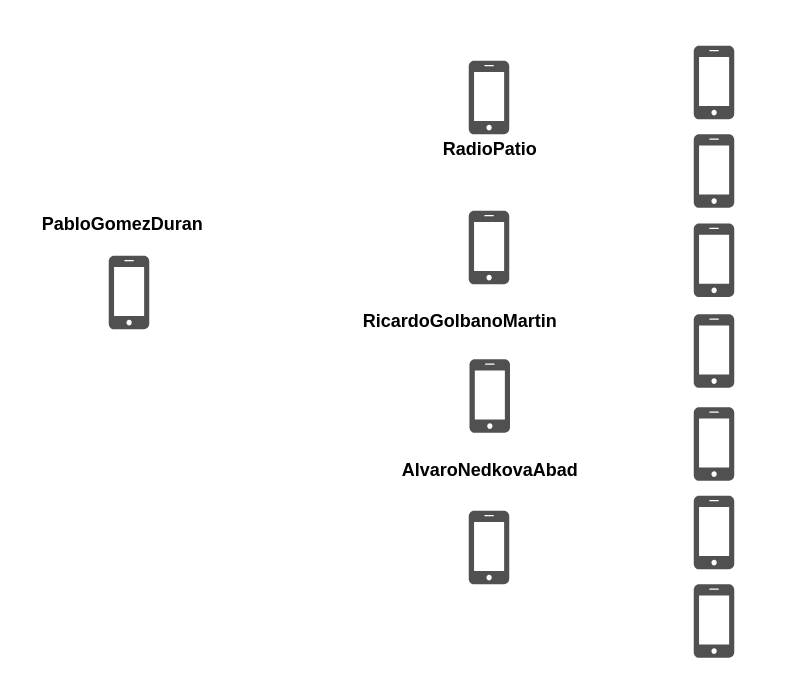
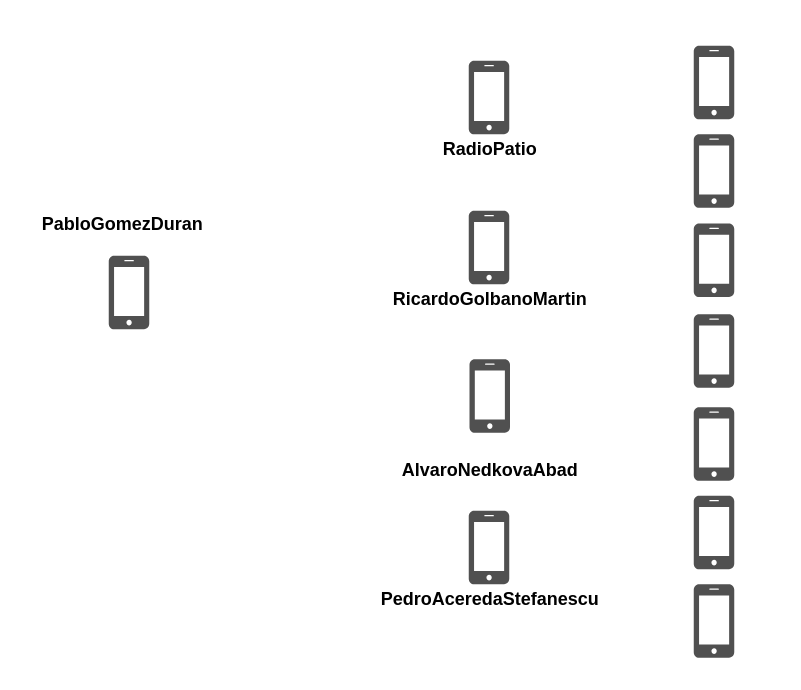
  <mxCell id="0" />
  <mxCell id="1" parent="0" />
  <mxCell id="2" value="" style="pointerEvents=1;shadow=0;dashed=0;html=1;strokeColor=none;fillColor=#505050;labelPosition=center;verticalLabelPosition=bottom;verticalAlign=top;outlineConnect=0;align=center;shape=mxgraph.office.devices.cell_phone_iphone_proportional;" vertex="1" parent="1"><mxGeometry x="72" y="170" width="27" height="49" as="geometry" /></mxCell>
  <mxCell id="3" value="" style="shape=image;html=1;verticalAlign=top;verticalLabelPosition=bottom;labelBackgroundColor=#ffffff;imageAspect=0;aspect=fixed;image=https://cdn4.iconfinder.com/data/icons/free-ui/64/v-26-128.png" vertex="1" parent="1"><mxGeometry x="492" y="400" width="20" height="20" as="geometry" /></mxCell>
  <mxCell id="4" value="" style="shape=image;html=1;verticalAlign=top;verticalLabelPosition=bottom;labelBackgroundColor=#ffffff;imageAspect=0;aspect=fixed;image=https://cdn4.iconfinder.com/data/icons/free-ui/64/v-26-128.png" vertex="1" parent="1"><mxGeometry x="315.5" y="119" width="20" height="20" as="geometry" /></mxCell>
  <mxCell id="5" value="" style="shape=image;html=1;verticalAlign=top;verticalLabelPosition=bottom;labelBackgroundColor=#ffffff;imageAspect=0;aspect=fixed;image=https://cdn4.iconfinder.com/data/icons/free-ui/64/v-26-128.png" vertex="1" parent="1"><mxGeometry x="316" y="20" width="20" height="20" as="geometry" /></mxCell>
  <mxCell id="6" value="" style="shape=image;html=1;verticalAlign=top;verticalLabelPosition=bottom;labelBackgroundColor=#ffffff;imageAspect=0;aspect=fixed;image=https://cdn4.iconfinder.com/data/icons/free-ui/64/v-26-128.png" vertex="1" parent="1"><mxGeometry x="492" y="285.5" width="20" height="20" as="geometry" /></mxCell>
  <mxCell id="7" value="PabloGomezDuran" style="text;html=1;align=center;verticalAlign=middle;resizable=0;points=[];autosize=1;fontStyle=1" vertex="1" parent="1"><mxGeometry x="20.5" y="139" width="120" height="20" as="geometry" /></mxCell>
  <mxCell id="8" value="" style="pointerEvents=1;shadow=0;dashed=0;html=1;strokeColor=none;fillColor=#505050;labelPosition=center;verticalLabelPosition=bottom;verticalAlign=top;outlineConnect=0;align=center;shape=mxgraph.office.devices.cell_phone_iphone_proportional;" vertex="1" parent="1"><mxGeometry x="312" y="340" width="27" height="49" as="geometry" /></mxCell>
  <mxCell id="9" value="" style="pointerEvents=1;shadow=0;dashed=0;html=1;strokeColor=none;fillColor=#505050;labelPosition=center;verticalLabelPosition=bottom;verticalAlign=top;outlineConnect=0;align=center;shape=mxgraph.office.devices.cell_phone_iphone_proportional;" vertex="1" parent="1"><mxGeometry x="312.5" y="239" width="27" height="49" as="geometry" /></mxCell>
  <mxCell id="10" value="" style="pointerEvents=1;shadow=0;dashed=0;html=1;strokeColor=none;fillColor=#505050;labelPosition=center;verticalLabelPosition=bottom;verticalAlign=top;outlineConnect=0;align=center;shape=mxgraph.office.devices.cell_phone_iphone_proportional;" vertex="1" parent="1"><mxGeometry x="312" y="140" width="27" height="49" as="geometry" /></mxCell>
  <mxCell id="11" value="" style="pointerEvents=1;shadow=0;dashed=0;html=1;strokeColor=none;fillColor=#505050;labelPosition=center;verticalLabelPosition=bottom;verticalAlign=top;outlineConnect=0;align=center;shape=mxgraph.office.devices.cell_phone_iphone_proportional;" vertex="1" parent="1"><mxGeometry x="312" y="40" width="27" height="49" as="geometry" /></mxCell>
- <mxCell id="12" value="RicardoGolbanoMartin" style="text;html=1;align=center;verticalAlign=middle;resizable=0;points=[];autosize=1;fontStyle=1" vertex="1" parent="1"><mxGeometry x="235.5" y="204" width="140" height="20" as="geometry" /></mxCell>
+ <mxCell id="12" value="RicardoGolbanoMartin" style="text;html=1;align=center;verticalAlign=middle;resizable=0;points=[];autosize=1;fontStyle=1" vertex="1" parent="1"><mxGeometry x="255.5" y="189" width="140" height="20" as="geometry" /></mxCell>
+ <mxCell id="13" value="PedroAceredaStefanescu" style="text;html=1;align=center;verticalAlign=middle;resizable=0;points=[];autosize=1;fontStyle=1" vertex="1" parent="1"><mxGeometry x="245.5" y="389" width="160" height="20" as="geometry" /></mxCell>
  <mxCell id="14" value="AlvaroNedkovaAbad" style="text;html=1;align=center;verticalAlign=middle;resizable=0;points=[];autosize=1;fontStyle=1" vertex="1" parent="1"><mxGeometry x="261" y="303" width="130" height="20" as="geometry" /></mxCell>
  <mxCell id="15" value="RadioPatio" style="text;html=1;align=center;verticalAlign=middle;resizable=0;points=[];autosize=1;fontStyle=1" vertex="1" parent="1"><mxGeometry x="286" y="89" width="80" height="20" as="geometry" /></mxCell>
  <mxCell id="16" value="" style="pointerEvents=1;shadow=0;dashed=0;html=1;strokeColor=none;fillColor=#505050;labelPosition=center;verticalLabelPosition=bottom;verticalAlign=top;outlineConnect=0;align=center;shape=mxgraph.office.devices.cell_phone_iphone_proportional;" vertex="1" parent="1"><mxGeometry x="462" y="209" width="27" height="49" as="geometry" /></mxCell>
  <mxCell id="17" value="" style="pointerEvents=1;shadow=0;dashed=0;html=1;strokeColor=none;fillColor=#505050;labelPosition=center;verticalLabelPosition=bottom;verticalAlign=top;outlineConnect=0;align=center;shape=mxgraph.office.devices.cell_phone_iphone_proportional;" vertex="1" parent="1"><mxGeometry x="462" y="89" width="27" height="49" as="geometry" /></mxCell>
  <mxCell id="18" value="" style="pointerEvents=1;shadow=0;dashed=0;html=1;strokeColor=none;fillColor=#505050;labelPosition=center;verticalLabelPosition=bottom;verticalAlign=top;outlineConnect=0;align=center;shape=mxgraph.office.devices.cell_phone_iphone_proportional;" vertex="1" parent="1"><mxGeometry x="462" y="30" width="27" height="49" as="geometry" /></mxCell>
  <mxCell id="19" value="" style="pointerEvents=1;shadow=0;dashed=0;html=1;strokeColor=none;fillColor=#505050;labelPosition=center;verticalLabelPosition=bottom;verticalAlign=top;outlineConnect=0;align=center;shape=mxgraph.office.devices.cell_phone_iphone_proportional;" vertex="1" parent="1"><mxGeometry x="462" y="271" width="27" height="49" as="geometry" /></mxCell>
  <mxCell id="20" value="" style="pointerEvents=1;shadow=0;dashed=0;html=1;strokeColor=none;fillColor=#505050;labelPosition=center;verticalLabelPosition=bottom;verticalAlign=top;outlineConnect=0;align=center;shape=mxgraph.office.devices.cell_phone_iphone_proportional;" vertex="1" parent="1"><mxGeometry x="462" y="330" width="27" height="49" as="geometry" /></mxCell>
  <mxCell id="21" value="" style="pointerEvents=1;shadow=0;dashed=0;html=1;strokeColor=none;fillColor=#505050;labelPosition=center;verticalLabelPosition=bottom;verticalAlign=top;outlineConnect=0;align=center;shape=mxgraph.office.devices.cell_phone_iphone_proportional;" vertex="1" parent="1"><mxGeometry x="462" y="148.5" width="27" height="49" as="geometry" /></mxCell>
  <mxCell id="22" value="" style="pointerEvents=1;shadow=0;dashed=0;html=1;strokeColor=none;fillColor=#505050;labelPosition=center;verticalLabelPosition=bottom;verticalAlign=top;outlineConnect=0;align=center;shape=mxgraph.office.devices.cell_phone_iphone_proportional;" vertex="1" parent="1"><mxGeometry x="462" y="389" width="27" height="49" as="geometry" /></mxCell>
  <mxCell id="23" value="" style="shape=image;html=1;verticalAlign=top;verticalLabelPosition=bottom;labelBackgroundColor=#ffffff;imageAspect=0;aspect=fixed;image=https://cdn4.iconfinder.com/data/icons/free-ui/64/v-26-128.png" vertex="1" parent="1"><mxGeometry x="492" y="344.5" width="20" height="20" as="geometry" /></mxCell>
  <mxCell id="24" value="" style="shape=image;html=1;verticalAlign=top;verticalLabelPosition=bottom;labelBackgroundColor=#ffffff;imageAspect=0;aspect=fixed;image=https://cdn4.iconfinder.com/data/icons/free-ui/64/v-26-128.png" vertex="1" parent="1"><mxGeometry x="492" y="223.5" width="20" height="20" as="geometry" /></mxCell>
  <mxCell id="25" value="" style="shape=image;html=1;verticalAlign=top;verticalLabelPosition=bottom;labelBackgroundColor=#ffffff;imageAspect=0;aspect=fixed;image=https://cdn4.iconfinder.com/data/icons/free-ui/64/v-26-128.png" vertex="1" parent="1"><mxGeometry x="492" y="160.5" width="20" height="20" as="geometry" /></mxCell>
  <mxCell id="26" value="" style="shape=image;html=1;verticalAlign=top;verticalLabelPosition=bottom;labelBackgroundColor=#ffffff;imageAspect=0;aspect=fixed;image=https://cdn4.iconfinder.com/data/icons/free-ui/64/v-26-128.png" vertex="1" parent="1"><mxGeometry x="492" y="103.5" width="20" height="20" as="geometry" /></mxCell>
  <mxCell id="27" value="" style="shape=image;html=1;verticalAlign=top;verticalLabelPosition=bottom;labelBackgroundColor=#ffffff;imageAspect=0;aspect=fixed;image=https://cdn4.iconfinder.com/data/icons/free-ui/64/v-26-128.png" vertex="1" parent="1"><mxGeometry x="492" y="44.5" width="20" height="20" as="geometry" /></mxCell>
  <mxCell id="28" value="" style="shape=image;verticalLabelPosition=bottom;labelBackgroundColor=#ffffff;verticalAlign=top;aspect=fixed;imageAspect=0;image=https://cdn.discordapp.com/attachments/695740260474421300/696089769620275250/add-friend.png;" vertex="1" parent="1"><mxGeometry x="466.25" y="163.75" width="18.5" height="18.5" as="geometry" /></mxCell>
  <mxCell id="29" value="" style="shape=image;verticalLabelPosition=bottom;labelBackgroundColor=#ffffff;verticalAlign=top;aspect=fixed;imageAspect=0;image=https://cdn.discordapp.com/attachments/695740260474421300/696089769620275250/add-friend.png;" vertex="1" parent="1"><mxGeometry x="466.25" y="286.25" width="18.5" height="18.5" as="geometry" /></mxCell>
  <mxCell id="30" value="" style="shape=image;verticalLabelPosition=bottom;labelBackgroundColor=#ffffff;verticalAlign=top;aspect=fixed;imageAspect=0;image=https://cdn.discordapp.com/attachments/695740260474421300/696089769620275250/add-friend.png;" vertex="1" parent="1"><mxGeometry x="466.25" y="404.25" width="18.5" height="18.5" as="geometry" /></mxCell>
  <mxCell id="31" value="" style="shape=image;verticalLabelPosition=bottom;labelBackgroundColor=#ffffff;verticalAlign=top;aspect=fixed;imageAspect=0;image=https://cdn.discordapp.com/attachments/695740260474421300/696089769620275250/add-friend.png;" vertex="1" parent="1"><mxGeometry x="316.25" y="55.25" width="18.5" height="18.5" as="geometry" /></mxCell>
  <mxCell id="32" value="" style="shape=image;verticalLabelPosition=bottom;labelBackgroundColor=#ffffff;verticalAlign=top;aspect=fixed;imageAspect=0;image=https://cdn.discordapp.com/attachments/695740260474421300/696089769620275250/add-friend.png;" vertex="1" parent="1"><mxGeometry x="316.75" y="155.25" width="18.5" height="18.5" as="geometry" /></mxCell>
